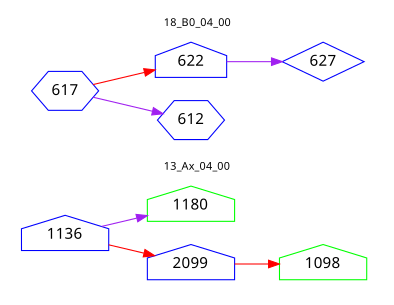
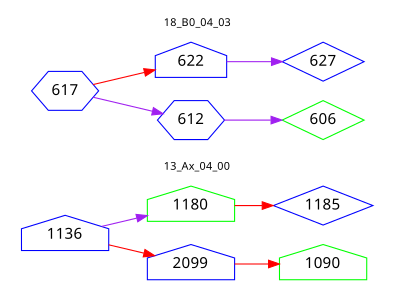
  digraph {
    fontname="Noto Sans"
    rankdir=LR
    node [color=blue fontname="Noto Sans" shape=house]
    edge [color=red fontname="Noto Sans"]
    n1 [label=1136]
    n2 [label=2099]
    n3 [color=green label=1180]
-   n4 [color=green label=1098]
+   n4 [color=green label=1090]
+   n5 [label=1185 shape=diamond]
    n6 [label=617 shape=hexagon]
    n7 [label=612 shape=hexagon]
    n8 [label=622]
+   n9 [color=green label=606 shape=diamond]
    n10 [label=627 shape=diamond]
    subgraph cluster_1 {
      color=white
      fontsize=10
      label="13_Ax_04_00"
      n1
      n2
      n3
      n4
+     n5
    }
    subgraph cluster_2 {
      color=white
      fontsize=10
-     label="18_B0_04_00"
+     label="18_B0_04_03"
      n6
      n7
      n8
+     n9
      n10
    }
    n1 -> n2
    n1 -> n3 [color=purple]
    n2 -> n4
+   n3 -> n5
    n6 -> n7 [color=purple]
    n6 -> n8
+   n7 -> n9 [color=purple]
    n8 -> n10 [color=purple]
  }
